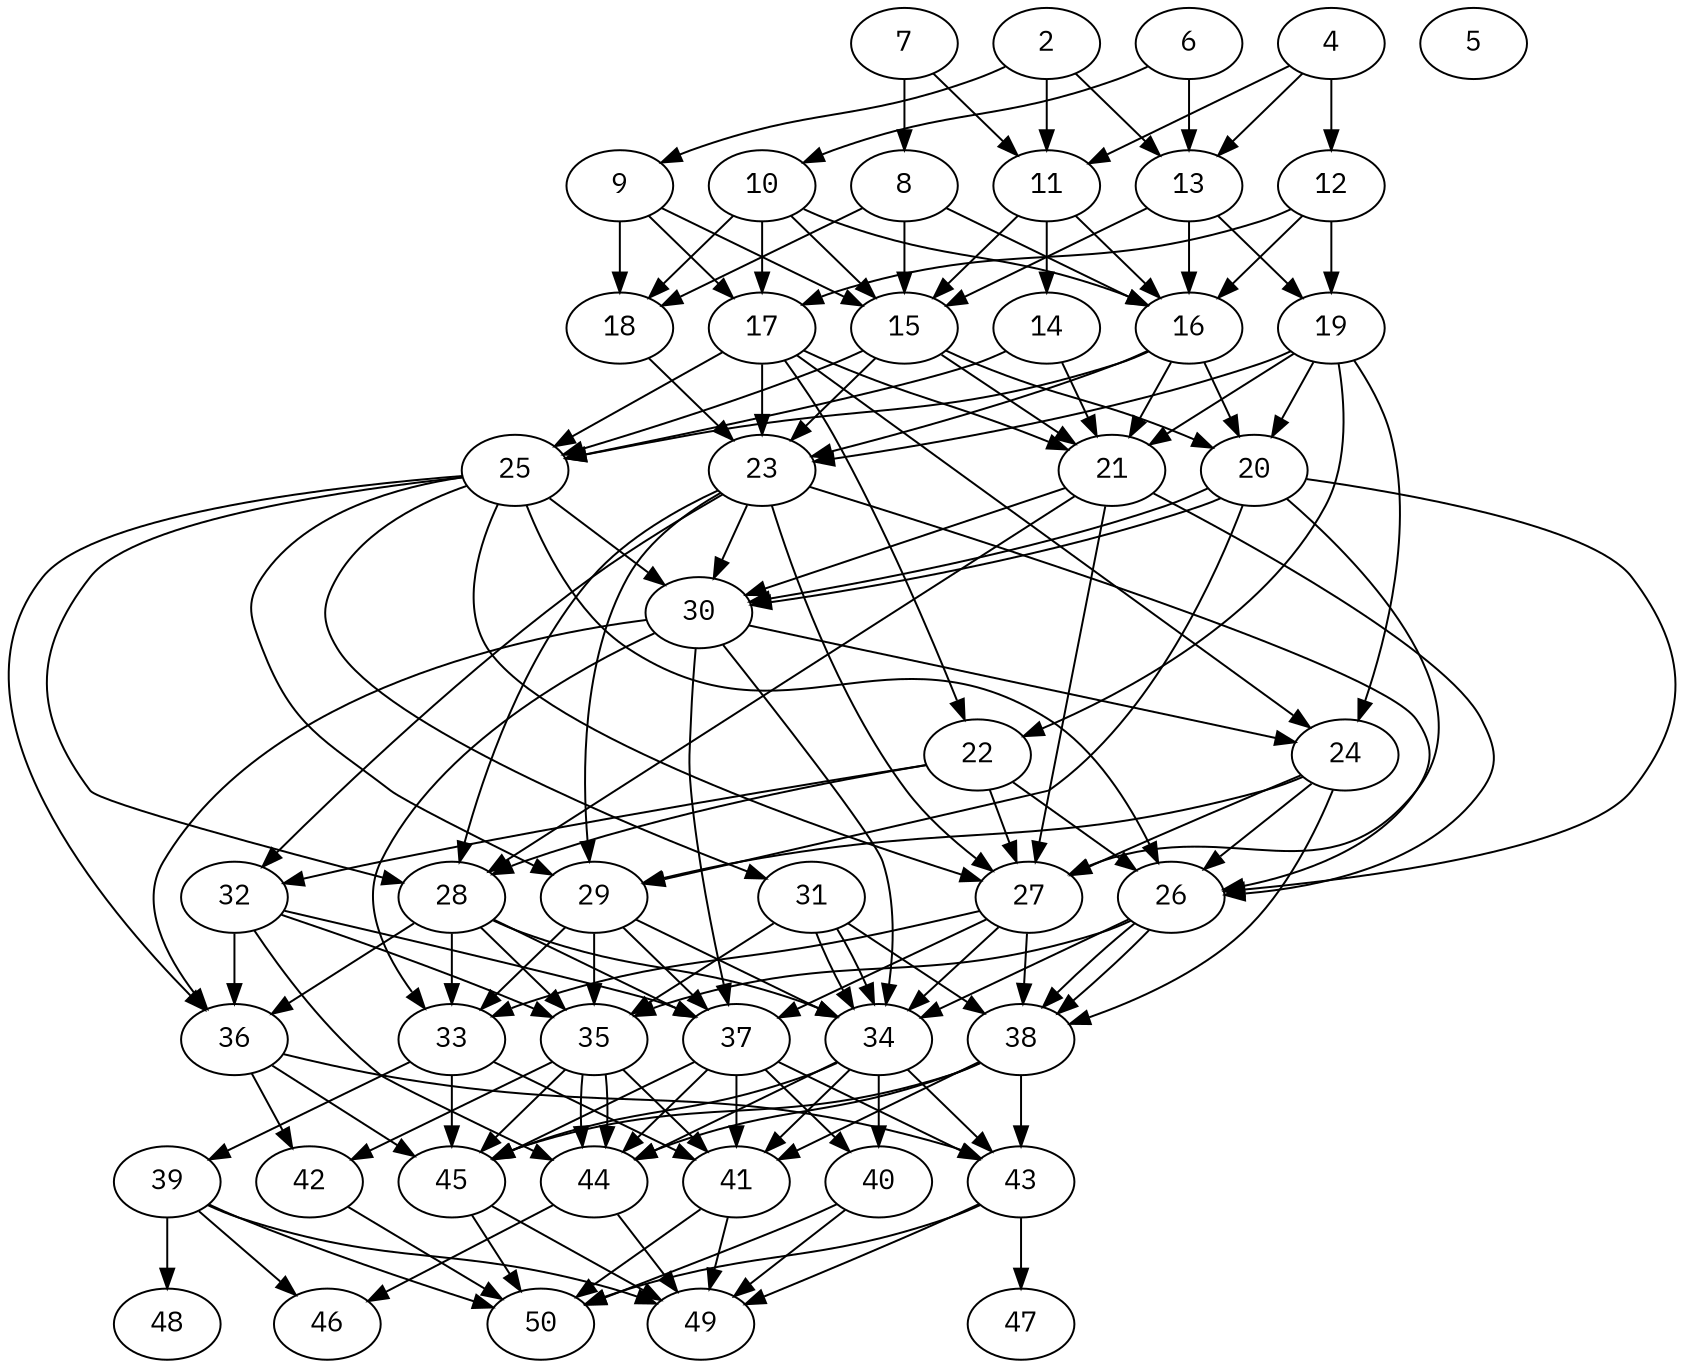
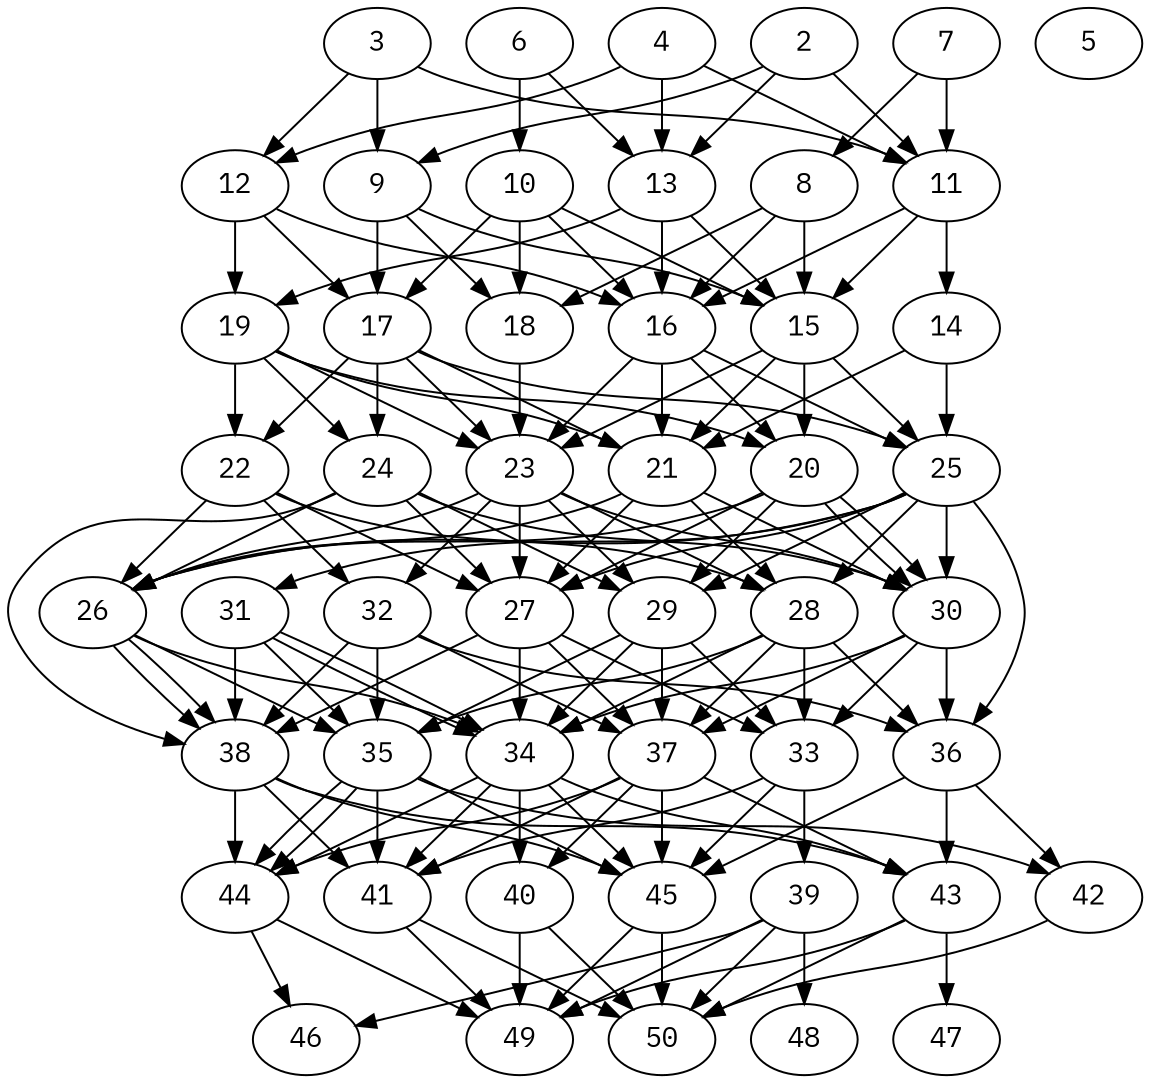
  digraph {
    fontname="IBM Plex Mono"
    node [alpha=0.04 expect_size=10517504 fontname="IBM Plex Mono"]
    edge [fontname="IBM Plex Mono"]
    10 [alpha=0.16 expect_size=26040320]
    15 [alpha=0.19 expect_size=39688192]
    16 [alpha=0.19 expect_size=52385792]
    18 [alpha=0.20 expect_size=42355712]
    17 [expect_size=50860032]
    11 [alpha=0.18 expect_size=44050432]
    14 [alpha=0.06 expect_size=42201088]
    13 [alpha=0.03 expect_size=21535744]
    19 [alpha=0.00 expect_size=25990144]
    21 [alpha=0.14 expect_size=19385344]
    25 [alpha=0.05 expect_size=26954752]
    20 [expect_size=28998656]
    23 [alpha=0.17 expect_size=6906880]
    22 [alpha=0.05 expect_size=15776768]
    24 [alpha=0.02 expect_size=13594624]
    2 [alpha=0.07 expect_size=9236480]
    9 [alpha=0.01 expect_size=34710528]
+   3 [alpha=0.09 expect_size=8280064]
    12 [alpha=0.16 expect_size=5429248]
    4 [alpha=0.19 expect_size=35168256]
    5 [alpha=0.05 expect_size=48833536]
    6 [alpha=0.19 expect_size=36800512]
    7 [alpha=0.16 expect_size=18576384]
    8 [alpha=0.13 expect_size=20434944]
    26 [alpha=0.02 expect_size=24326144]
    27 [expect_size=21180416]
    30 [expect_size=30154752]
    28 [alpha=0.13 expect_size=30866432]
    29 [alpha=0.14 expect_size=29775872]
    31 [alpha=0.11 expect_size=40564736]
    36 [alpha=0.08 expect_size=44051456]
    32 [alpha=0.18 expect_size=25531392]
    38 [alpha=0.10]
    34 [alpha=0.00 expect_size=28524544]
    35 [expect_size=32328704]
    33 [alpha=0.11 expect_size=36234240]
    37 [alpha=0.11 expect_size=48064512]
    41 [alpha=0.19 expect_size=37610496]
    45 [alpha=0.10 expect_size=37720064]
    40 [alpha=0.15 expect_size=27342848]
    43 [alpha=0.16]
    44 [alpha=0.09 expect_size=36825088]
    42 [alpha=0.07 expect_size=16210944]
    39 [alpha=0.18 expect_size=40973312]
    49 [alpha=0.02 expect_size=22222848]
    50 [alpha=0.10 expect_size=16823296]
    47 [alpha=0.17 expect_size=19380224]
    46 [alpha=0.00 expect_size=47647744]
    48 [expect_size=45719552]
    10 -> 15
    10 -> 16
    10 -> 18
    10 -> 17
    15 -> 21
    15 -> 25
    15 -> 20
    15 -> 23
    16 -> 21
    16 -> 25
    16 -> 20
    16 -> 23
    18 -> 23
    17 -> 21
    17 -> 25
    17 -> 23
    17 -> 22
    17 -> 24
    11 -> 15
    11 -> 16
    11 -> 14
    14 -> 21
    14 -> 25
    13 -> 15
    13 -> 16
    13 -> 19
    19 -> 21
    19 -> 20
    19 -> 23
    19 -> 22
    19 -> 24
    21 -> 26
    21 -> 27
    21 -> 30
    21 -> 28
    25 -> 26
    25 -> 27
    25 -> 30
    25 -> 28
    25 -> 29
    25 -> 31
    25 -> 36
    20 -> 26
    20 -> 27
    20 -> 30
    20 -> 30
    20 -> 29
    23 -> 26
    23 -> 27
    23 -> 30
    23 -> 28
    23 -> 29
    23 -> 32
    22 -> 26
    22 -> 27
    22 -> 28
    22 -> 32
    24 -> 26
    24 -> 27
-   30 -> 24
+   24 -> 30
    24 -> 29
    24 -> 38
    2 -> 11
    2 -> 13
    2 -> 9
    9 -> 15
    9 -> 18
    9 -> 17
+   3 -> 11
+   3 -> 9
+   3 -> 12
    12 -> 16
    12 -> 17
    12 -> 19
    4 -> 11
    4 -> 13
    4 -> 12
    6 -> 10
    6 -> 13
    7 -> 11
    7 -> 8
    8 -> 15
    8 -> 16
    8 -> 18
    26 -> 38
    26 -> 38
    26 -> 34
    26 -> 35
    27 -> 38
    27 -> 34
    27 -> 33
    27 -> 37
    30 -> 36
    30 -> 34
    30 -> 33
    30 -> 37
    28 -> 36
    28 -> 34
    28 -> 35
    28 -> 33
    28 -> 37
    29 -> 34
    29 -> 35
    29 -> 33
    29 -> 37
    31 -> 38
    31 -> 34
    31 -> 34
    31 -> 35
    36 -> 45
    36 -> 43
    36 -> 42
    32 -> 36
-   32 -> 44
+   32 -> 38
    32 -> 35
    32 -> 37
    38 -> 41
    38 -> 45
    38 -> 43
    38 -> 44
    34 -> 41
    34 -> 45
    34 -> 40
    34 -> 43
    34 -> 44
    35 -> 41
    35 -> 45
    35 -> 44
    35 -> 44
    35 -> 42
    33 -> 41
    33 -> 45
    33 -> 39
    37 -> 41
    37 -> 45
    37 -> 40
    37 -> 43
    37 -> 44
    41 -> 49
    41 -> 50
    45 -> 49
    45 -> 50
    40 -> 49
    40 -> 50
    43 -> 49
    43 -> 50
    43 -> 47
    44 -> 49
    44 -> 46
    42 -> 50
    39 -> 49
    39 -> 50
    39 -> 46
    39 -> 48
  }
